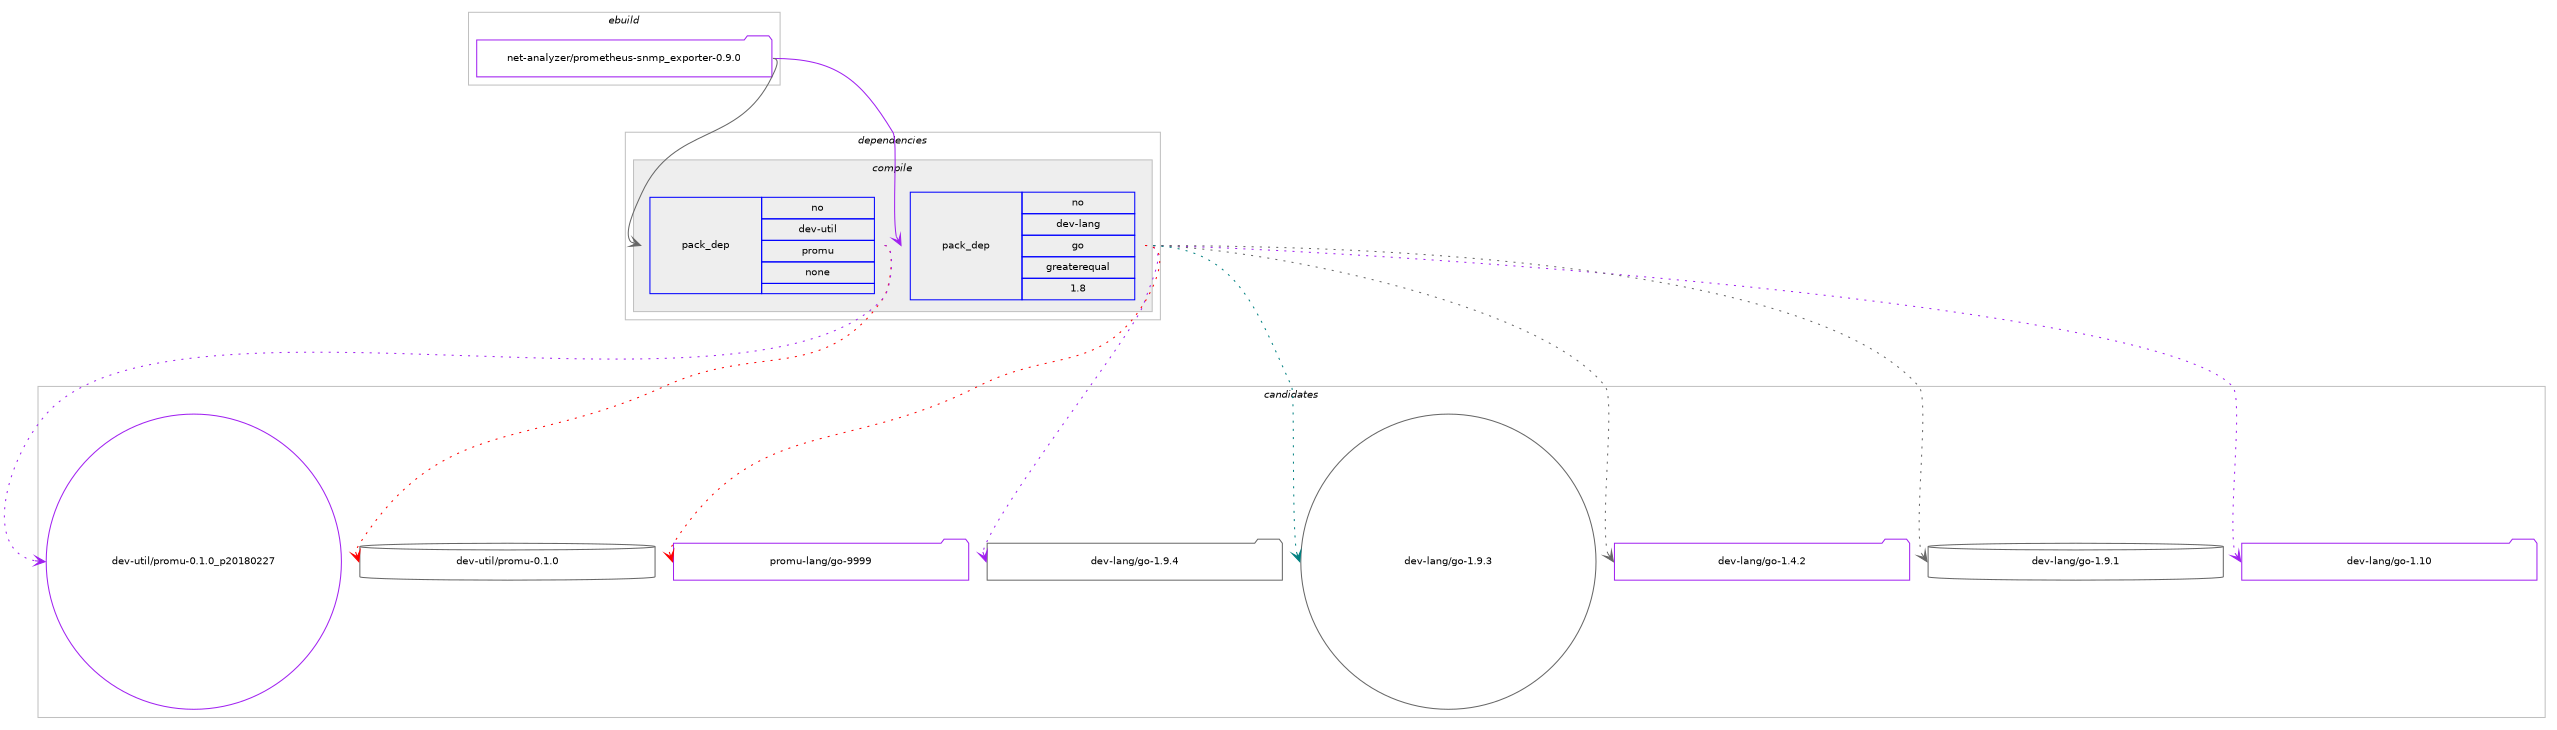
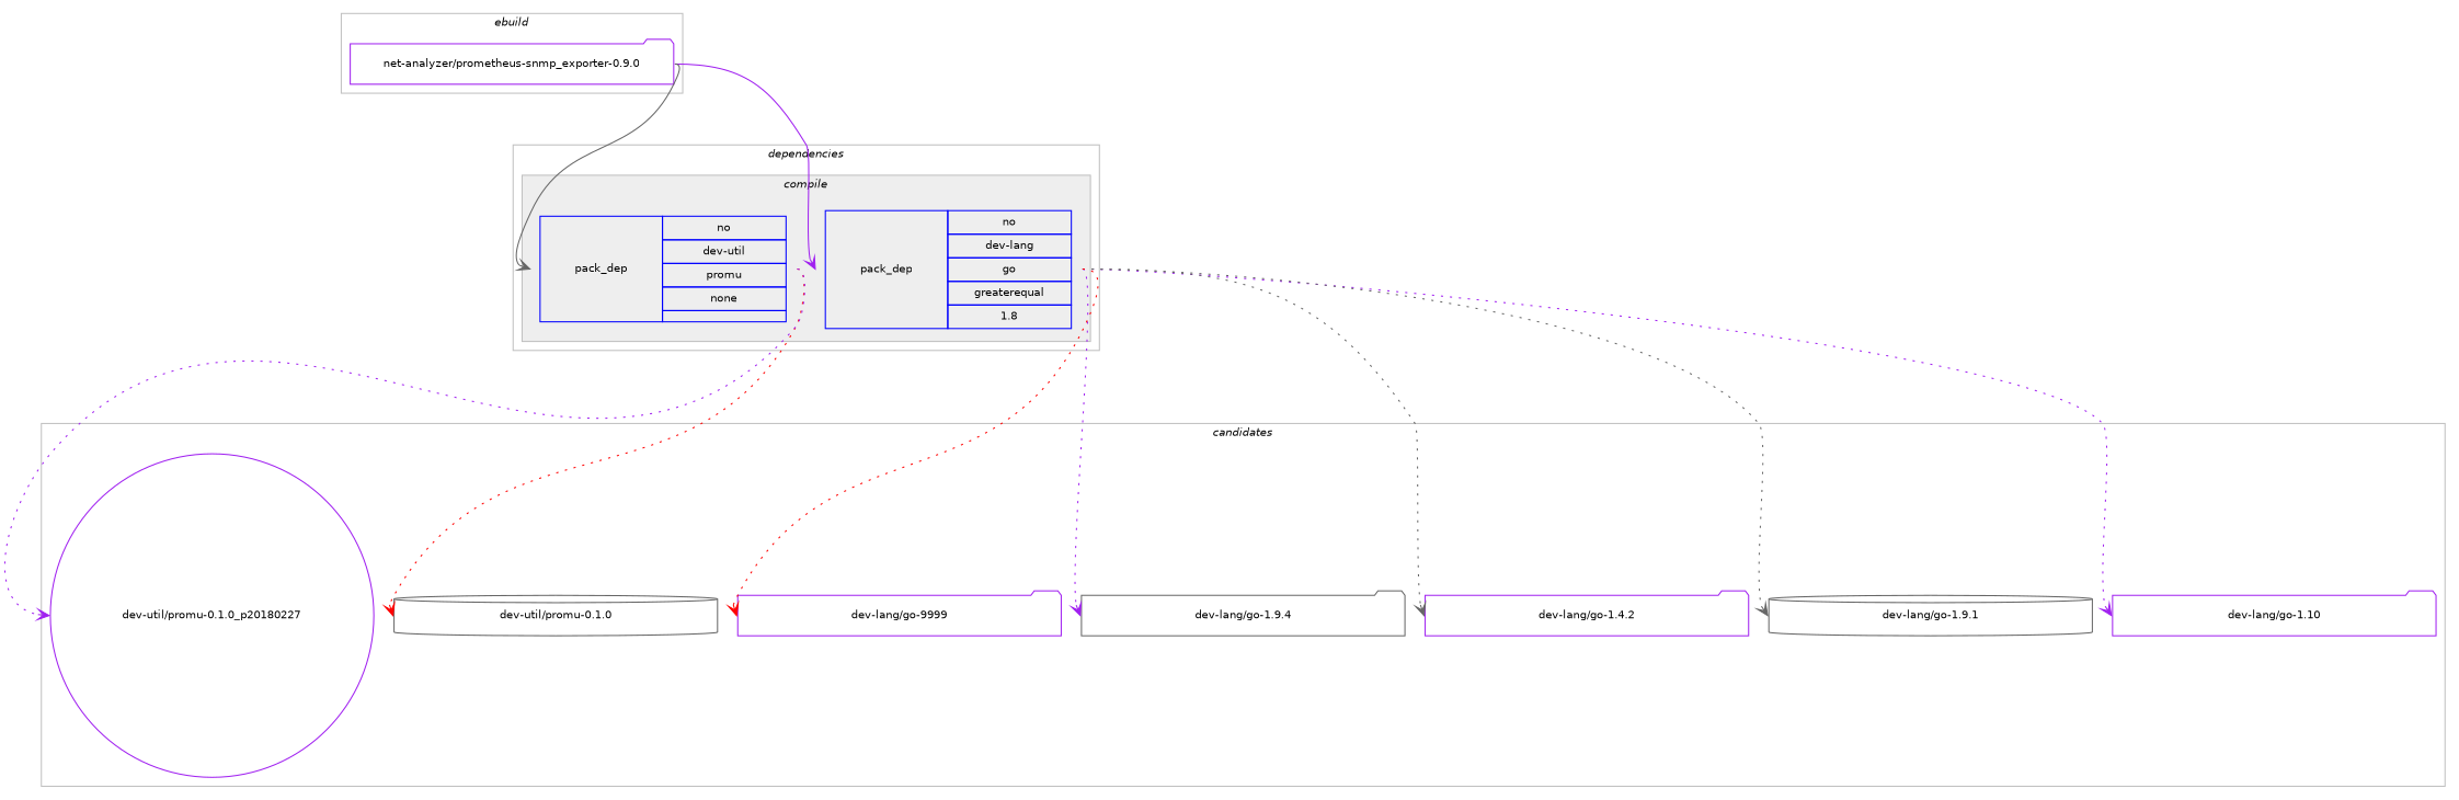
  digraph {
    compound=true
    concentrate=true
    fontname=Helvetica
    fontsize=10
    newrank=true
    rankdir=TB
    ranksep=1.5
    node [color=purple fontname=Helvetica fontsize=10 shape=folder]
    edge [arrowhead=vee color=purple headport=w style=dotted tailport=e weight=100]
    n1 [label="net-analyzer/prometheus-snmp_exporter-0.9.0" width=4]
    n2 [color=blue label=<<TABLE BORDER="0" CELLBORDER="1" CELLSPACING="0" CELLPADDING="4" WIDTH="220"><TR><TD ROWSPAN="6" CELLPADDING="30">pack_dep</TD></TR><TR><TD WIDTH="110">no</TD></TR><TR><TD>dev-lang</TD></TR><TR><TD>go</TD></TR><TR><TD>greaterequal</TD></TR><TR><TD>1.8</TD></TR></TABLE>> shape=none]
    n3 [color=blue label=<<TABLE BORDER="0" CELLBORDER="1" CELLSPACING="0" CELLPADDING="4" WIDTH="220"><TR><TD ROWSPAN="6" CELLPADDING="30">pack_dep</TD></TR><TR><TD WIDTH="110">no</TD></TR><TR><TD>dev-util</TD></TR><TR><TD>promu</TD></TR><TR><TD>none</TD></TR><TR><TD></TD></TR></TABLE>> shape=none]
    n4 [label="dev-lang/go-1.10" width=4]
    n5 [color=gray40 label="dev-lang/go-1.9.1" shape=cylinder width=4]
    n6 [label="dev-lang/go-1.4.2" width=4]
-   n7 [color=gray40 label="dev-lang/go-1.9.3" shape=circle width=4]
    n8 [color=gray40 label="dev-lang/go-1.9.4" width=4]
-   n9 [label="promu-lang/go-9999" width=4]
+   n9 [label="dev-lang/go-9999" width=4]
    n10 [color=gray40 label="dev-util/promu-0.1.0" shape=cylinder width=4]
    n11 [label="dev-util/promu-0.1.0_p20180227" shape=circle width=4]
    subgraph cluster_1 {
      color=gray
      label=<<i>ebuild</i>>
      rank=same
      n1
    }
    subgraph cluster_2 {
      color=gray
      label=<<i>dependencies</i>>
      subgraph cluster_3 {
        color=gray
        fillcolor="#eeeeee"
        label=<<i>compile</i>>
        style=filled
        subgraph sub_4 {
          color=gray
          fillcolor="#eeeeee"
          label=<<i>compile</i>>
          style=filled
          n2
        }
        subgraph sub_5 {
          color=gray
          fillcolor="#eeeeee"
          label=<<i>compile</i>>
          style=filled
          n3
        }
      }
      subgraph cluster_6 {
        color=gray
        fillcolor="#eeeeee"
        label=<<i>compile and run</i>>
        style=filled
      }
      subgraph cluster_7 {
        color=gray
        fillcolor="#eeeeee"
        label=<<i>run</i>>
        style=filled
      }
    }
    subgraph cluster_8 {
      color=gray
      label=<<i>candidates</i>>
      rank=same
      subgraph sub_9 {
        color=black
        label=<<i>candidates</i>>
        nodesep=1
        rank=same
        n4
        n5
        n6
-       n7
        n8
        n9
      }
      subgraph sub_10 {
        color=black
        label=<<i>candidates</i>>
        nodesep=1
        rank=same
        n10
        n11
      }
    }
    n1 -> n2 [style=solid weight=20]
    n1 -> n3 [color=gray40 style=solid weight=20]
    n2 -> n4
    n2 -> n5 [color=gray40]
    n2 -> n6 [color=gray40]
-   n2 -> n7 [color=teal]
    n2 -> n8
    n2 -> n9 [color=red]
    n3 -> n10 [color=red]
    n3 -> n11
  }
